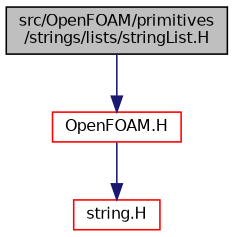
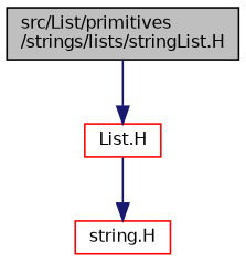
  digraph {
    node [color=red fontname=Helvetica fontsize=10 shape=record]
    edge [color=midnightblue fontname=Helvetica fontsize=10 labelfontname=Helvetica labelfontsize=10 style=solid]
-   n1 [color=black fillcolor=grey75 fontcolor=black height=0.2 label="src/OpenFOAM/primitives\l/strings/lists/stringList.H" style=filled width=0.4]
-   n2 [height=0.2 label="OpenFOAM.H" width=0.4]
+   n1 [color=black fillcolor=grey75 fontcolor=black height=0.2 label="src/List/primitives\l/strings/lists/stringList.H" style=filled width=0.4]
+   n2 [height=0.2 label="List.H" width=0.4]
    n3 [height=0.2 label="string.H" width=0.4]
    n1 -> n2
    n2 -> n3
  }
